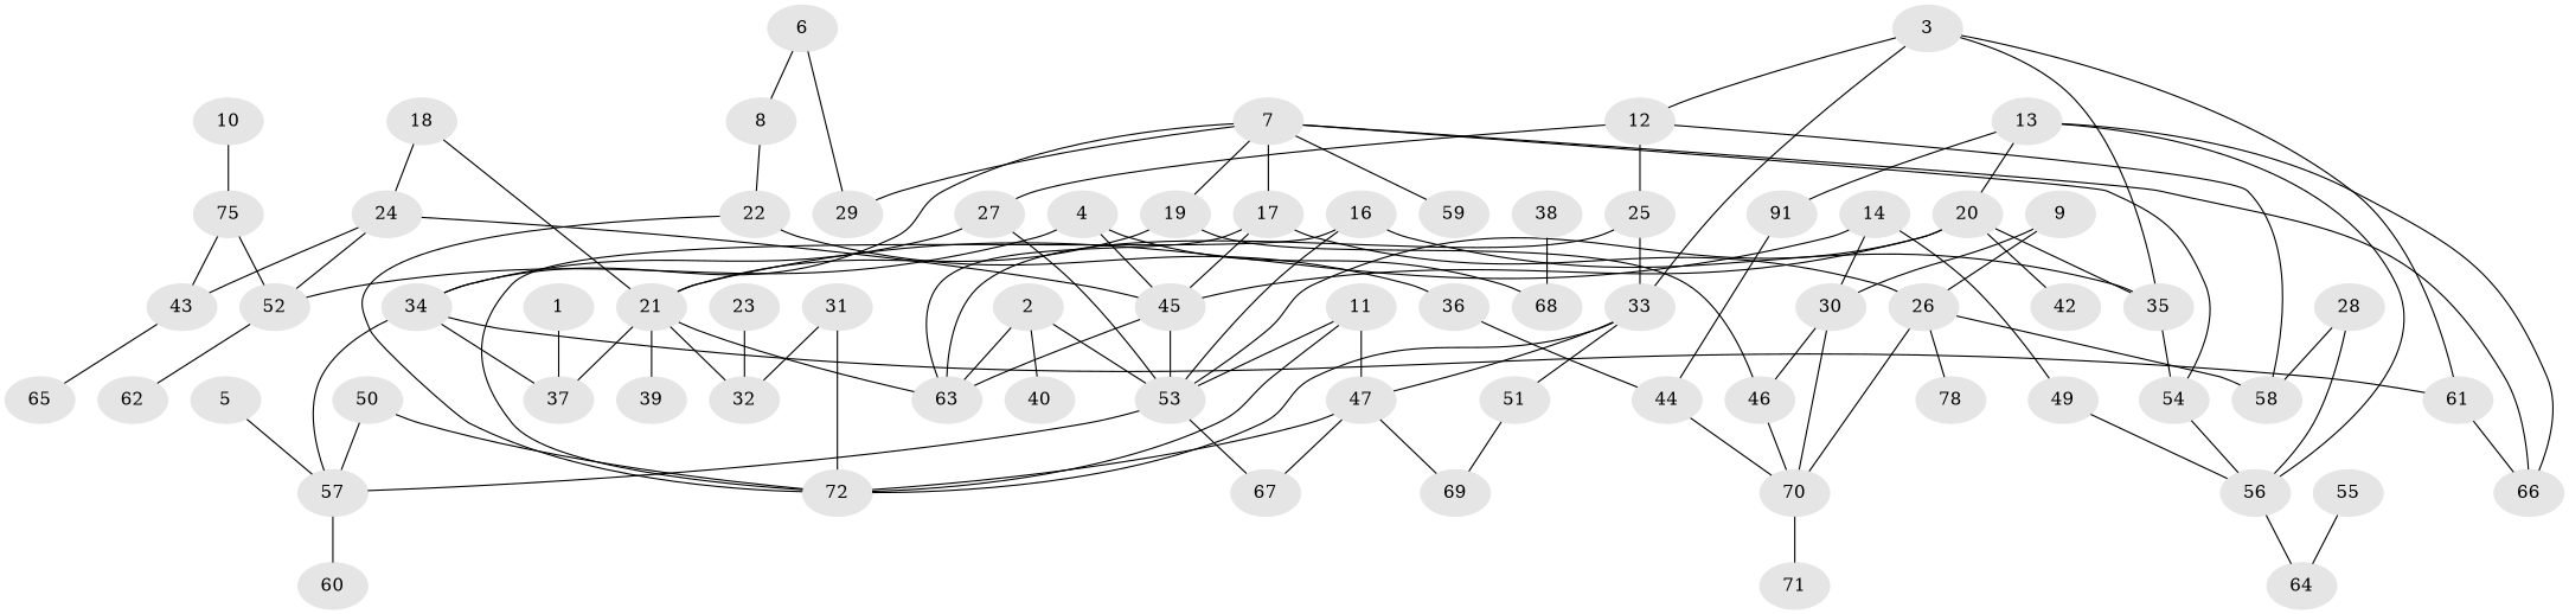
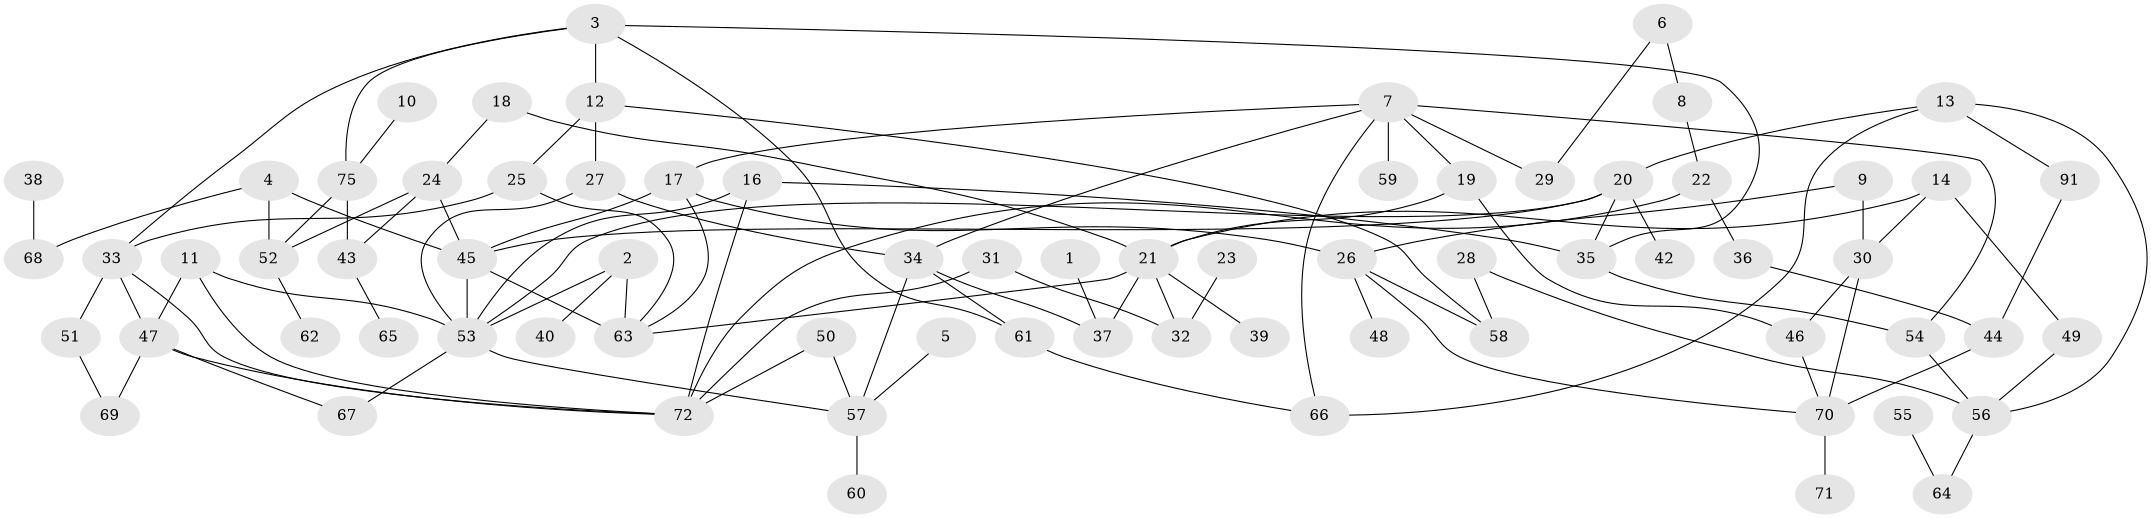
  graph {
    node [color=gray90 style=filled]
    1
    37
    2
    40
    53
    63
    57
    67
    3
    12
    n11 [label=75]
    33
    35
    61
    25
    27
    58
    52
    43
    47
    72
    51
    54
    66
    4
    45
    68
    62
    5
    60
    6
    8
    29
    22
    7
    17
    19
    34
    59
    26
    21
    46
    56
    36
    9
    30
-   48 [label=78]
+   48
    70
    10
    11
    69
    13
    20
    n54 [label=91]
    42
    44
    64
    14
    49
    32
    39
    65
    16
    18
    24
    23
    71
    28
    31
    38
    50
    55
    1 -- 37
    2 -- 40
    2 -- 53
    2 -- 63
    53 -- 57
    53 -- 67
    57 -- 60
    3 -- 12
+   3 -- n11
    3 -- 33
    3 -- 35
    3 -- 61
    12 -- 25
    12 -- 27
    12 -- 58
    n11 -- 52
    n11 -- 43
    33 -- 47
    33 -- 72
    33 -- 51
    35 -- 54
    61 -- 66
    25 -- 63
    25 -- 33
    27 -- 53
    27 -- 34
    52 -- 62
    43 -- 65
    47 -- 67
    47 -- 72
    47 -- 69
    51 -- 69
    54 -- 56
    4 -- 52
    4 -- 45
    4 -- 68
    45 -- 53
    45 -- 63
    5 -- 57
    6 -- 8
    6 -- 29
    8 -- 22
    22 -- 72
    22 -- 36
    7 -- 54
    7 -- 66
    7 -- 29
    7 -- 17
    7 -- 19
    7 -- 34
    7 -- 59
    17 -- 63
    17 -- 45
    17 -- 26
    19 -- 21
    19 -- 46
    34 -- 37
    34 -- 57
    34 -- 61
    26 -- 58
    26 -- 48
    26 -- 70
    21 -- 37
    21 -- 63
    21 -- 32
    21 -- 39
    46 -- 70
    56 -- 64
    36 -- 44
    9 -- 26
    9 -- 30
    30 -- 46
    30 -- 70
    70 -- 71
    10 -- n11
    11 -- 53
    11 -- 47
    11 -- 72
    13 -- 66
    13 -- 56
    13 -- 20
    13 -- n54
    20 -- 53
    20 -- 35
    20 -- 45
    20 -- 42
    n54 -- 44
    44 -- 70
    14 -- 21
    14 -- 30
    14 -- 49
    49 -- 56
    16 -- 53
    16 -- 35
    16 -- 72
    18 -- 21
    18 -- 24
    24 -- 52
    24 -- 43
    24 -- 45
    23 -- 32
    28 -- 58
    28 -- 56
    31 -- 72
    31 -- 32
    38 -- 68
    50 -- 57
    50 -- 72
    55 -- 64
  }
